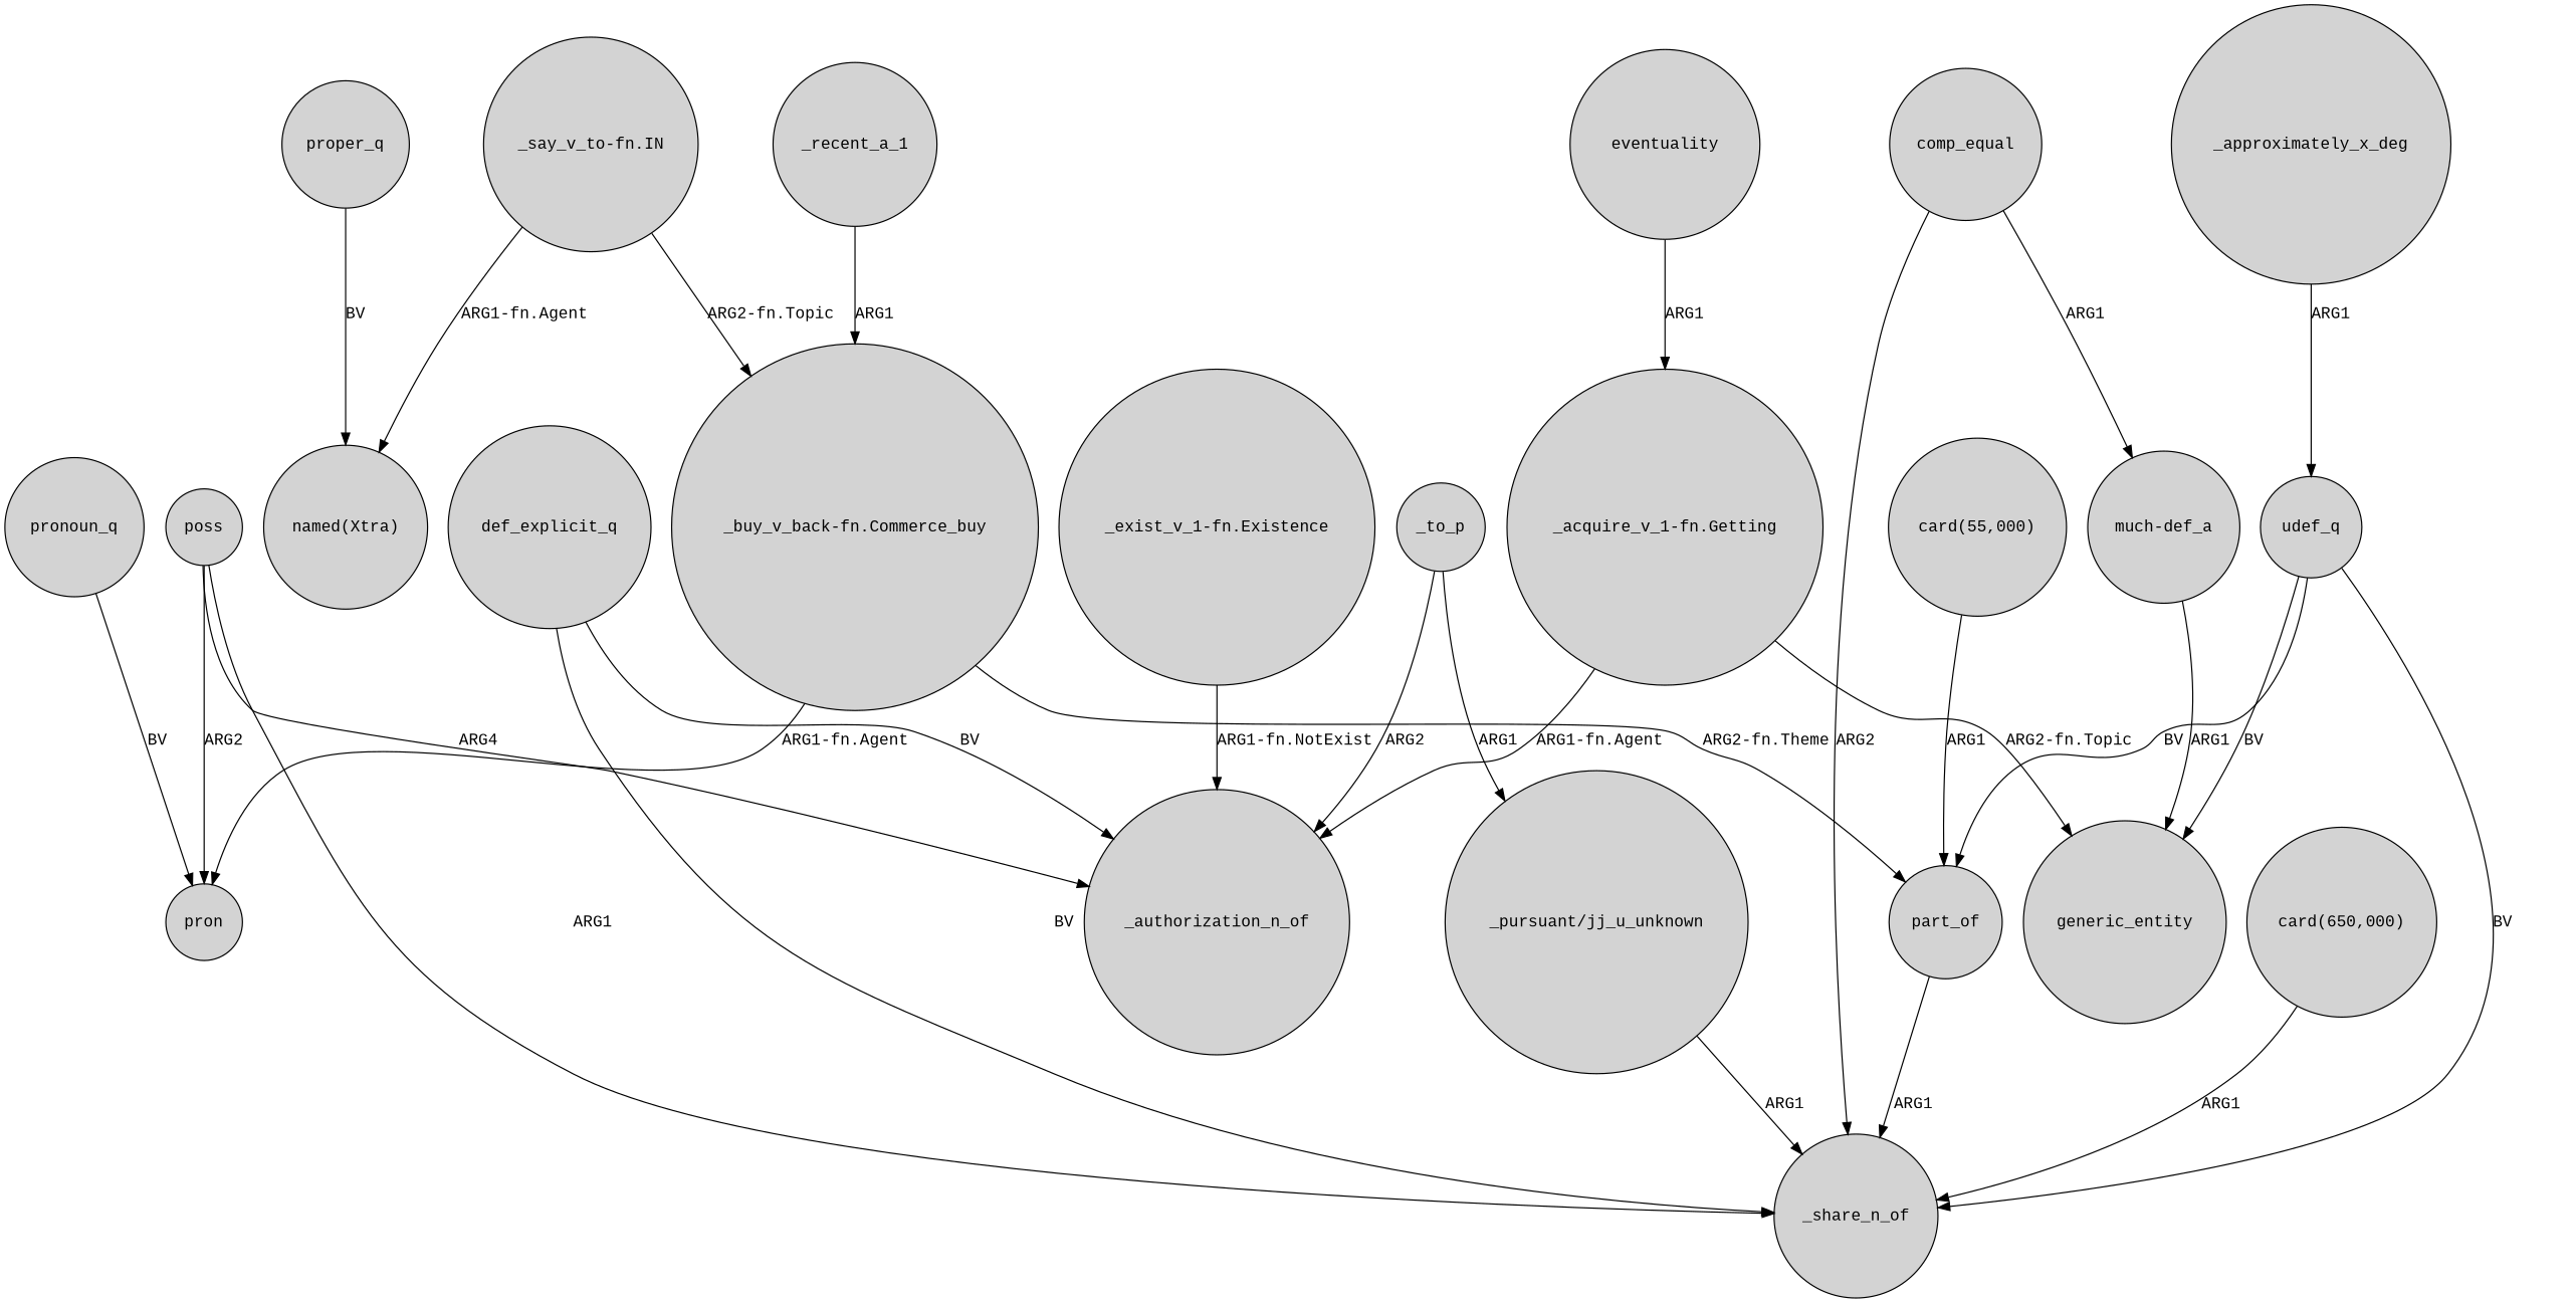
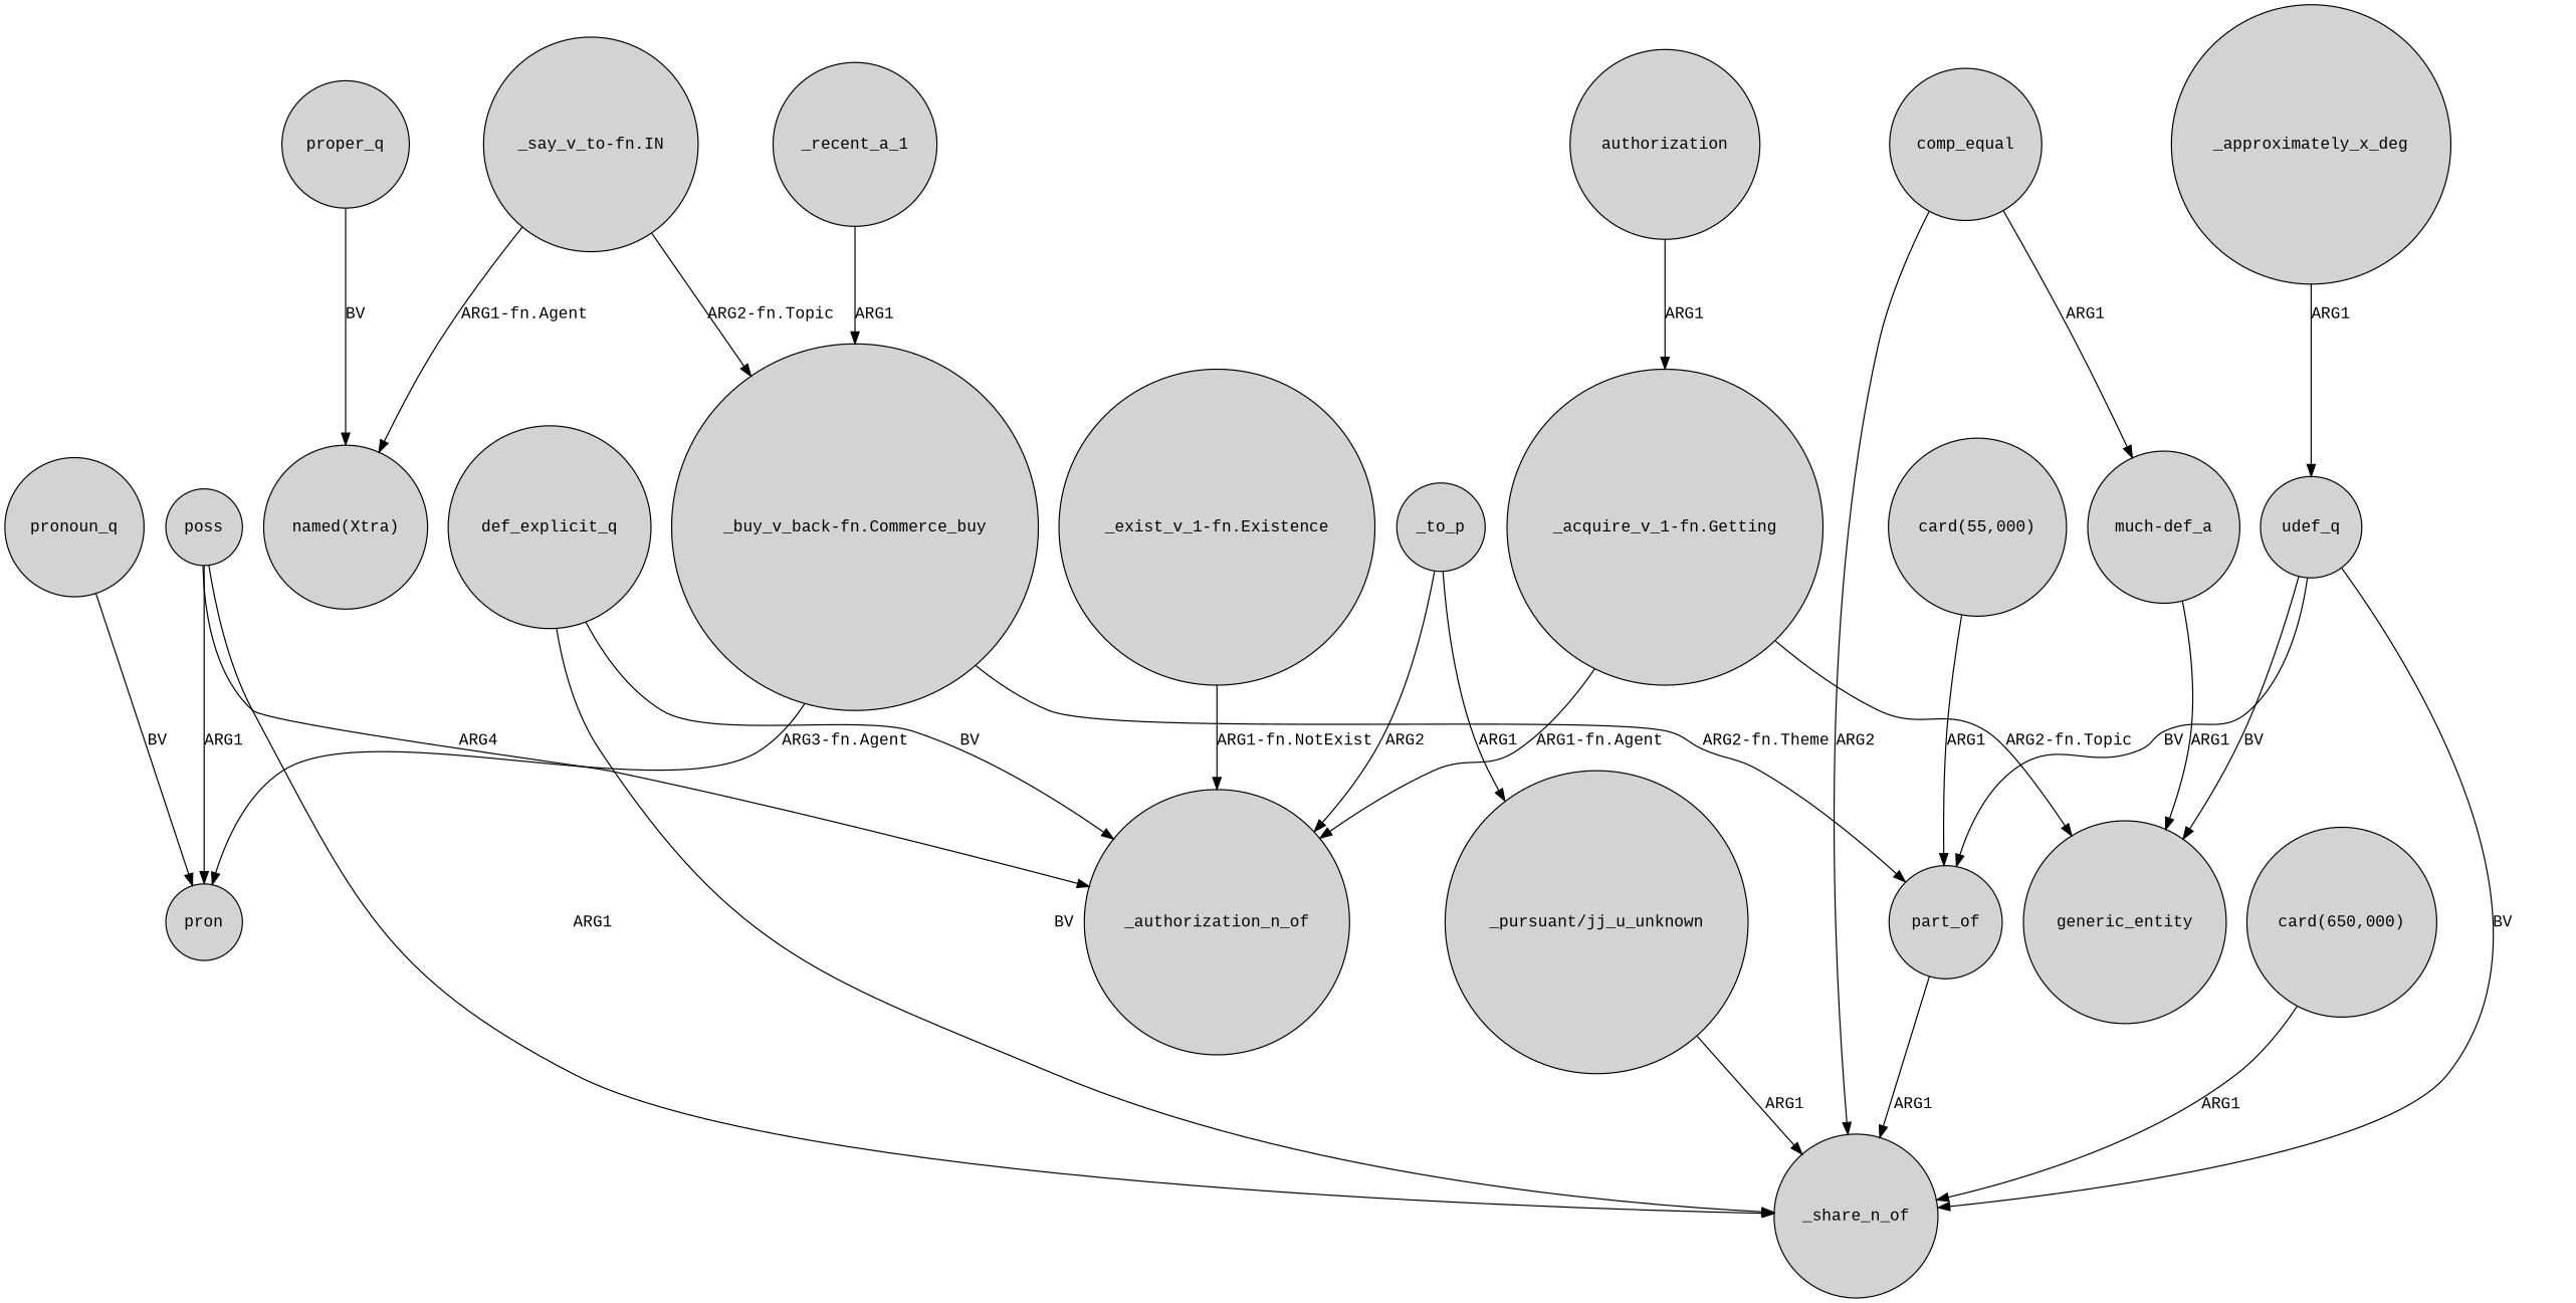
  digraph {
    fontname="Liberation Mono"
    node [fontname="Liberation Mono" shape=circle style=filled]
    edge [fontname="Liberation Mono"]
    udef_q
    part_of
    generic_entity
    _share_n_of
    poss
    pron
    _authorization_n_of
    def_explicit_q
    n9 [label="much-def_a"]
    comp_equal
    "_say_v_to-fn.IN"
    "_buy_v_back-fn.Commerce_buy"
    "named(Xtra)"
    "card(650,000)"
    "_exist_v_1-fn.Existence"
    _to_p
    "_pursuant/jj_u_unknown"
    "card(55,000)"
    pronoun_q
    proper_q
    _approximately_x_deg
-   eventuality
+   eventuality [label=authorization]
    "_acquire_v_1-fn.Getting"
    _recent_a_1
    udef_q -> part_of [label=BV]
    udef_q -> generic_entity [label=BV]
    udef_q -> _share_n_of [label=BV]
    part_of -> _share_n_of [label=ARG1]
    poss -> _share_n_of [label=ARG1]
-   poss -> pron [label=ARG2]
+   poss -> pron [label=ARG1]
    poss -> _authorization_n_of [label=ARG4]
    def_explicit_q -> _share_n_of [label=BV]
    def_explicit_q -> _authorization_n_of [label=BV]
    n9 -> generic_entity [label=ARG1]
    comp_equal -> _share_n_of [label=ARG2]
    comp_equal -> n9 [label=ARG1]
    "_say_v_to-fn.IN" -> "_buy_v_back-fn.Commerce_buy" [label="ARG2-fn.Topic"]
    "_say_v_to-fn.IN" -> "named(Xtra)" [label="ARG1-fn.Agent"]
    "_buy_v_back-fn.Commerce_buy" -> part_of [label="ARG2-fn.Theme"]
-   "_buy_v_back-fn.Commerce_buy" -> pron [label="ARG1-fn.Agent"]
+   "_buy_v_back-fn.Commerce_buy" -> pron [label="ARG3-fn.Agent"]
    "card(650,000)" -> _share_n_of [label=ARG1]
    "_exist_v_1-fn.Existence" -> _authorization_n_of [label="ARG1-fn.NotExist"]
    _to_p -> _authorization_n_of [label=ARG2]
    _to_p -> "_pursuant/jj_u_unknown" [label=ARG1]
    "_pursuant/jj_u_unknown" -> _share_n_of [label=ARG1]
    "card(55,000)" -> part_of [label=ARG1]
    pronoun_q -> pron [label=BV]
    proper_q -> "named(Xtra)" [label=BV]
    _approximately_x_deg -> udef_q [label=ARG1]
    eventuality -> "_acquire_v_1-fn.Getting" [label=ARG1]
    "_acquire_v_1-fn.Getting" -> generic_entity [label="ARG2-fn.Topic"]
    "_acquire_v_1-fn.Getting" -> _authorization_n_of [label="ARG1-fn.Agent"]
    _recent_a_1 -> "_buy_v_back-fn.Commerce_buy" [label=ARG1]
  }
